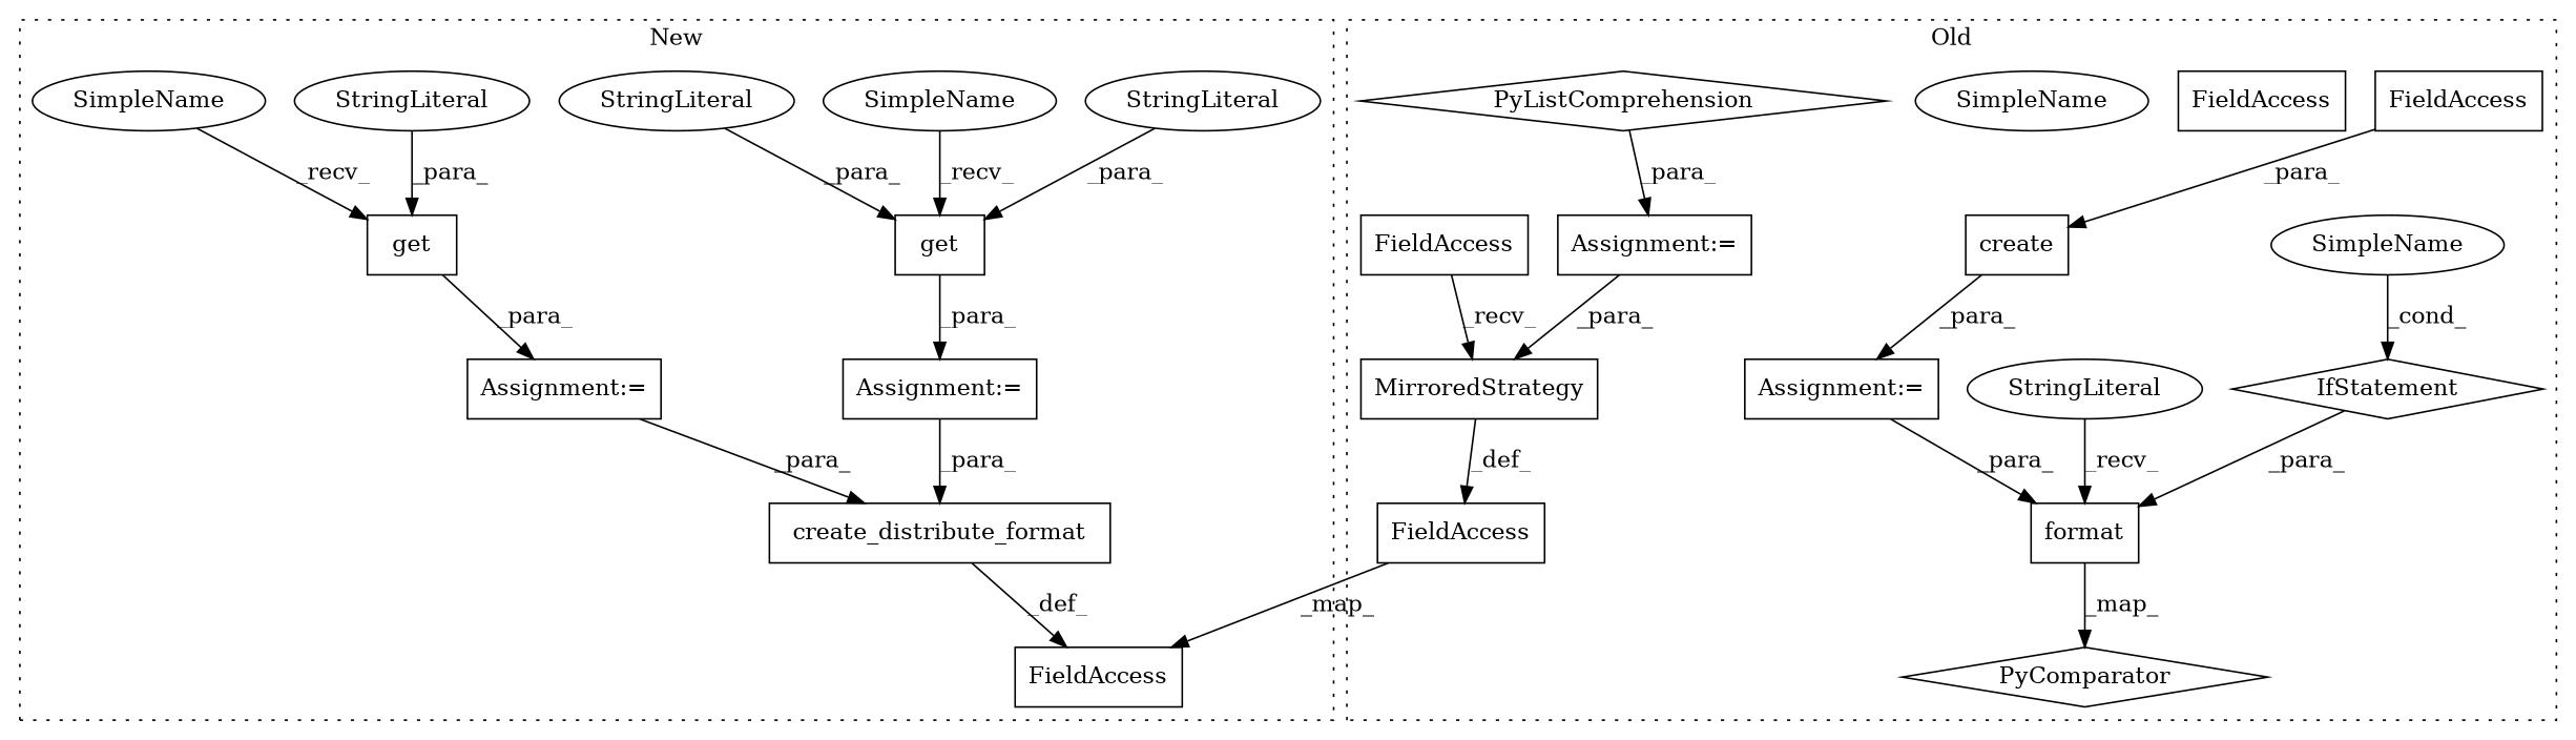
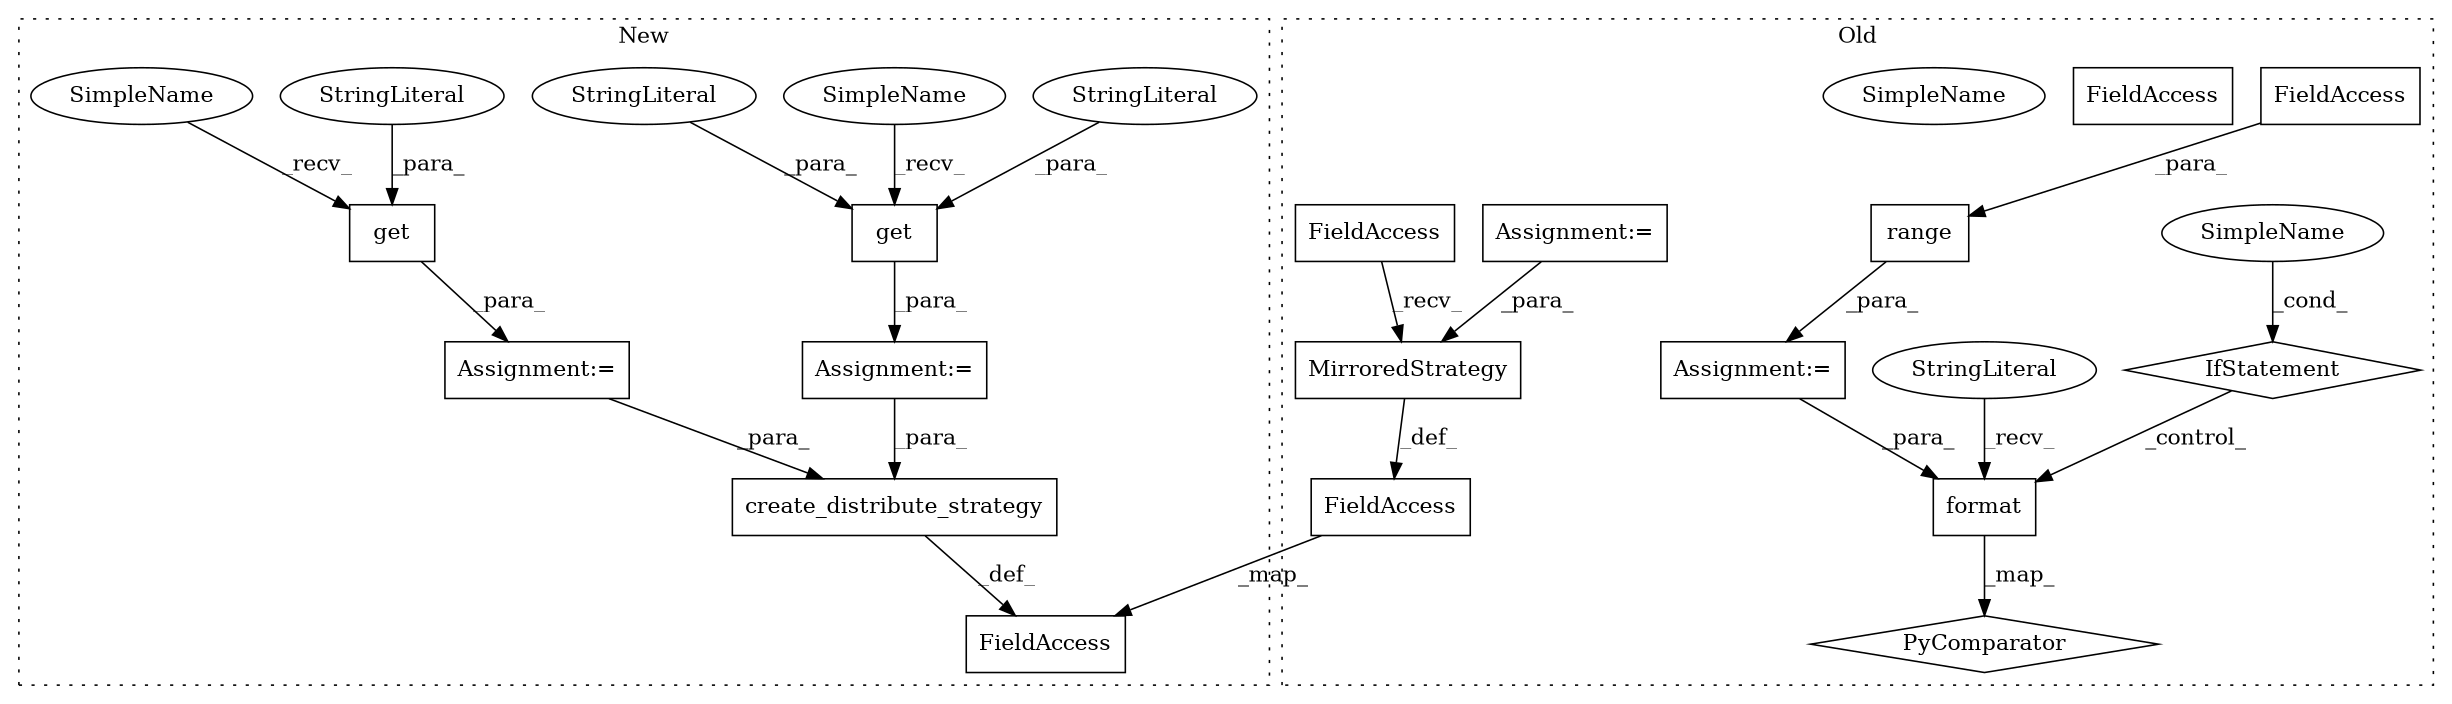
  digraph {
    node [a=32 l=32 s=2760 shape=box]
    n1 [l="17,1" label=MirroredStrategy s="2836,2860"]
    n2 [l="7,1" label=format s="2693,2701"]
-   n3 [l="6,1" label=create s="2767,2782"]
-   n4 [a=109 l=124 label=PyListComprehension s=2676 shape=diamond]
+   n3 [l="6,1" label=range s="2767,2782"]
    n5 [a=113 label=PyComparator shape=diamond]
    n6 [a=22 l=9 label=FieldAccess s=2773]
    n7 [a=22 l=21 label=FieldAccess s=2814]
    n8 [a=42 l=5 label=SimpleName s=2787 shape=ellipse]
    n9 [a=25 label=IfStatement shape=diamond]
    n10 [a=45 l=16 label=StringLiteral s=2676 shape=ellipse]
    n11 [a=7 l=12 label="Assignment:=" s=2664]
    n12 [a=7 label="Assignment:="]
    n13 [a=22 l=13 label=FieldAccess s=2800]
    n14 [a=22 l=9 label=FieldAccess s=2773]
    n15 [a=42 l=5 label=SimpleName s=2787 shape=ellipse]
    n16 [l="4,1" label=get s="2839,2853"]
    n17 [l="4,1" label=get s="2752,2780"]
-   n18 [l="27,1" label=create_distribute_format s="2874,2928"]
+   n18 [l="27,1" label=create_distribute_strategy s="2874,2928"]
    n19 [a=45 l=8 label=StringLiteral s=2772 shape=ellipse]
    n20 [a=45 l=15 label=StringLiteral s=2756 shape=ellipse]
    n21 [a=7 l=1 label="Assignment:=" s=2831]
    n22 [a=45 l=10 label=StringLiteral s=2843 shape=ellipse]
    n23 [a=7 l=1 label="Assignment:=" s=2744]
    n24 [a=22 l=13 label=FieldAccess s=2860]
    n25 [a=42 l=6 label=SimpleName s=2745 shape=ellipse]
    n26 [a=42 l=6 label=SimpleName s=2832 shape=ellipse]
    subgraph cluster_1 {
      label=Old
      style=dotted
      n1
      n2
      n3
-     n4
      n5
      n6
      n7
      n8
      n9
      n10
      n11
      n12
      n13
      n14
      n15
    }
    subgraph cluster_2 {
      label=New
      style=dotted
      n16
      n17
      n18
      n19
      n20
      n21
      n22
      n23
      n24
      n25
      n26
    }
    n1 -> n13 [label=_def_]
    n2 -> n5 [label=_map_]
    n3 -> n12 [label=_para_]
-   n4 -> n11 [label=_para_]
    n7 -> n1 [label=_recv_]
-   n9 -> n2 [label=_para_]
+   n9 -> n2 [label=_control_]
    n10 -> n2 [label=_recv_]
    n11 -> n1 [label=_para_]
    n12 -> n2 [label=_para_]
    n13 -> n24 [label=_map_]
    n14 -> n3 [label=_para_]
    n15 -> n9 [label=_cond_]
    n16 -> n21 [label=_para_]
    n17 -> n23 [label=_para_]
    n18 -> n24 [label=_def_]
    n19 -> n17 [label=_para_]
    n20 -> n17 [label=_para_]
    n21 -> n18 [label=_para_]
    n22 -> n16 [label=_para_]
    n23 -> n18 [label=_para_]
    n25 -> n17 [label=_recv_]
    n26 -> n16 [label=_recv_]
  }
